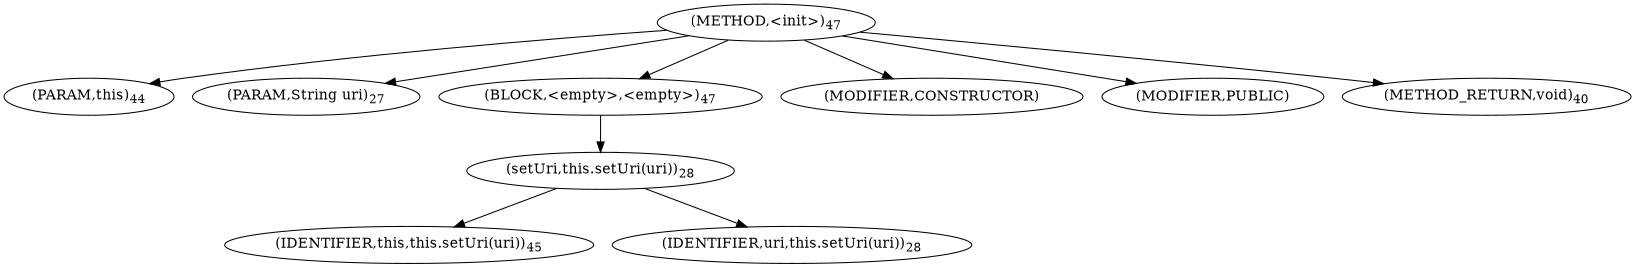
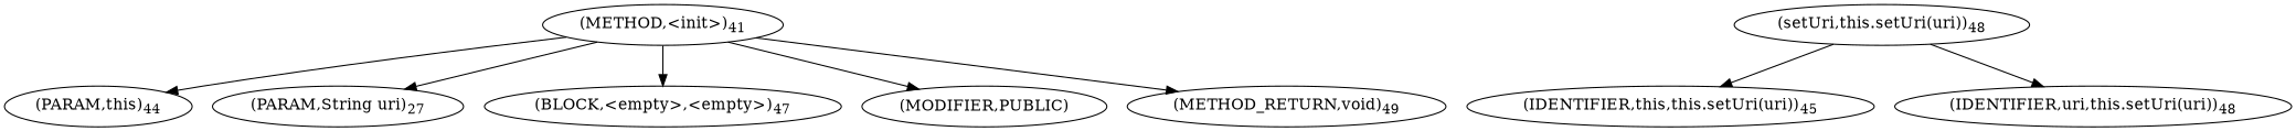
  digraph {
-   n1 [label=<(METHOD,&lt;init&gt;)<SUB>47</SUB>>]
+   n1 [label=<(METHOD,&lt;init&gt;)<SUB>41</SUB>>]
    n2 [label=<(PARAM,this)<SUB>44</SUB>>]
    n3 [label=<(PARAM,String uri)<SUB>27</SUB>>]
    n4 [label=<(BLOCK,&lt;empty&gt;,&lt;empty&gt;)<SUB>47</SUB>>]
-   n5 [label=<(MODIFIER,CONSTRUCTOR)>]
    n6 [label=<(MODIFIER,PUBLIC)>]
-   n7 [label=<(METHOD_RETURN,void)<SUB>40</SUB>>]
-   n8 [label=<(setUri,this.setUri(uri))<SUB>28</SUB>>]
+   n7 [label=<(METHOD_RETURN,void)<SUB>49</SUB>>]
+   n8 [label=<(setUri,this.setUri(uri))<SUB>48</SUB>>]
    n9 [label=<(IDENTIFIER,this,this.setUri(uri))<SUB>45</SUB>>]
-   n10 [label=<(IDENTIFIER,uri,this.setUri(uri))<SUB>28</SUB>>]
+   n10 [label=<(IDENTIFIER,uri,this.setUri(uri))<SUB>48</SUB>>]
    n1 -> n2
    n1 -> n3
    n1 -> n4
-   n1 -> n5
    n1 -> n6
    n1 -> n7
-   n4 -> n8
    n8 -> n9
    n8 -> n10
  }
